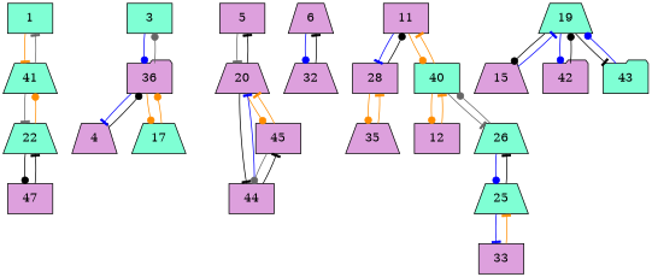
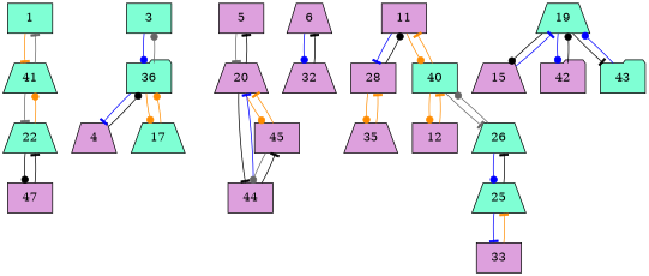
  digraph {
    node [fillcolor=plum shape=trapezium style=filled]
    edge [arrowhead=tee color=darkorange]
    1 [fillcolor=aquamarine shape=box]
    41 [fillcolor=aquamarine]
    22 [fillcolor=aquamarine]
    47 [shape=box]
    3 [fillcolor=aquamarine shape=box]
-   36 [shape=folder]
+   36 [fillcolor=aquamarine shape=folder]
    4
    17 [fillcolor=aquamarine]
    5 [shape=box]
    20
    44 [shape=box]
    45 [shape=box]
    6
    32
    11 [shape=box]
    28 [shape=box]
    n17 [fillcolor=aquamarine label=40 shape=box]
    35
    12 [shape=box]
    26 [fillcolor=aquamarine]
    25 [fillcolor=aquamarine]
    19 [fillcolor=aquamarine]
    15
    42 [shape=folder]
    43 [fillcolor=aquamarine shape=folder]
    33 [shape=box]
    1 -> 41
    41 -> 1 [color=gray40]
    41 -> 22 [color=gray40]
    22 -> 41 [arrowhead=dot]
    22 -> 47 [arrowhead=dot color=black]
    47 -> 22 [color=black]
    3 -> 36 [arrowhead=dot color=blue]
    36 -> 3 [arrowhead=dot color=gray40]
    36 -> 4 [color=blue]
    36 -> 17 [arrowhead=dot]
    4 -> 36 [arrowhead=dot color=black]
    17 -> 36 [arrowhead=dot]
    5 -> 20 [color=gray40]
    20 -> 5 [color=black]
    20 -> 44 [color=black]
    20 -> 45 [arrowhead=dot]
    44 -> 20 [color=blue]
    44 -> 45 [color=black]
    45 -> 20
    45 -> 44 [arrowhead=dot color=gray40]
    6 -> 32 [arrowhead=dot color=blue]
    32 -> 6 [color=black]
    11 -> 28 [color=blue]
    11 -> n17 [arrowhead=dot]
    28 -> 11 [arrowhead=dot color=black]
    28 -> 35 [arrowhead=dot]
    n17 -> 11
    n17 -> 12 [arrowhead=dot]
    n17 -> 26 [color=gray40]
    35 -> 28
    12 -> n17
    26 -> n17 [arrowhead=dot color=gray40]
    26 -> 25 [arrowhead=dot color=blue]
    25 -> 26 [color=black]
    25 -> 33 [color=blue]
    19 -> 15 [arrowhead=dot color=black]
    19 -> 42 [arrowhead=dot color=blue]
    19 -> 43 [color=black]
    15 -> 19 [color=blue]
    42 -> 19 [arrowhead=dot color=black]
    43 -> 19 [arrowhead=dot color=blue]
    33 -> 25
  }
